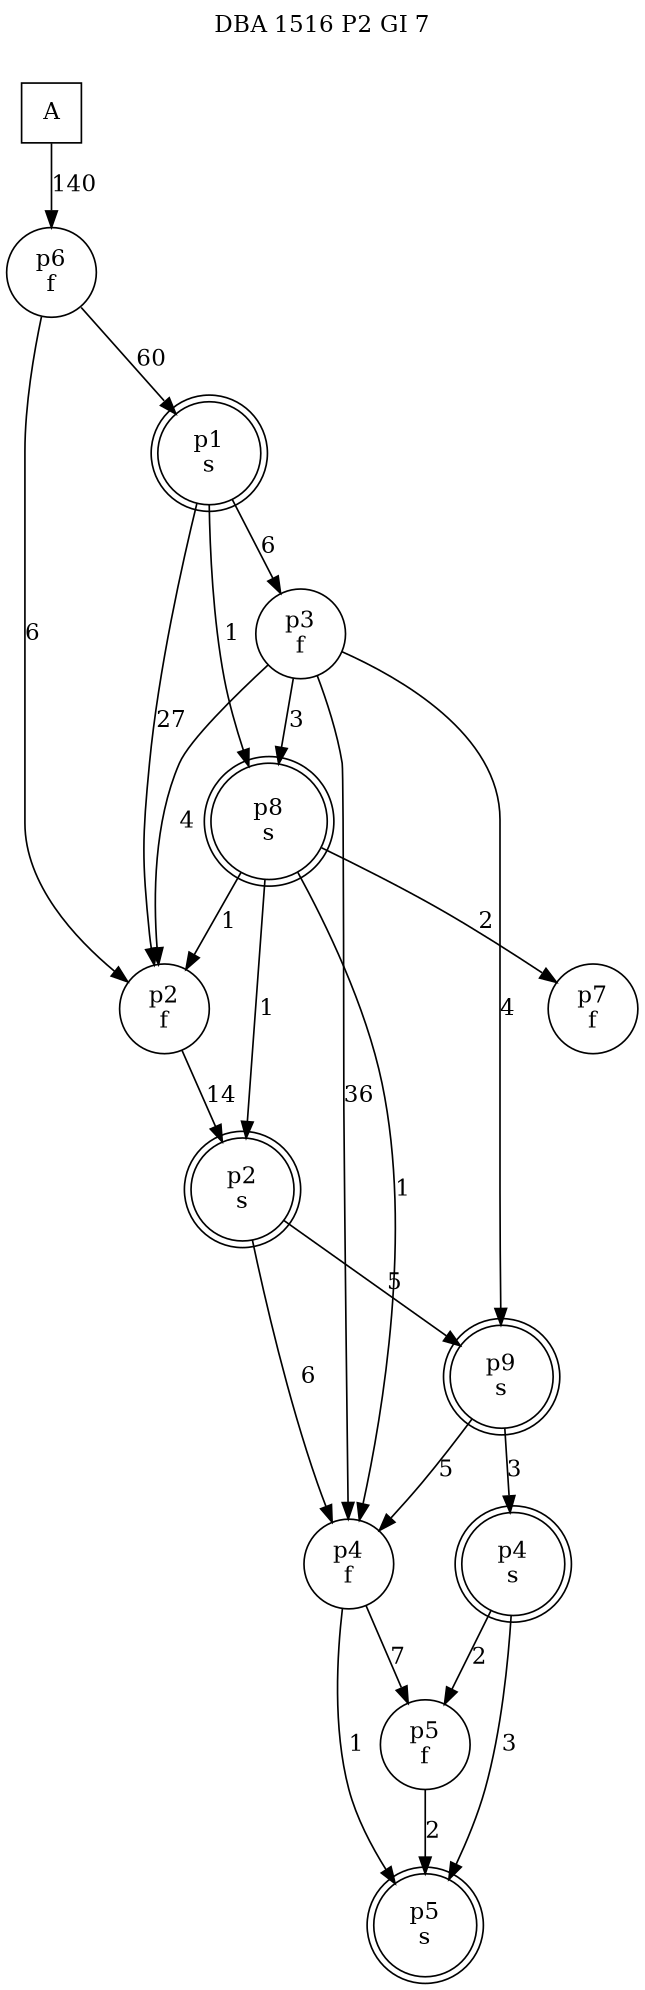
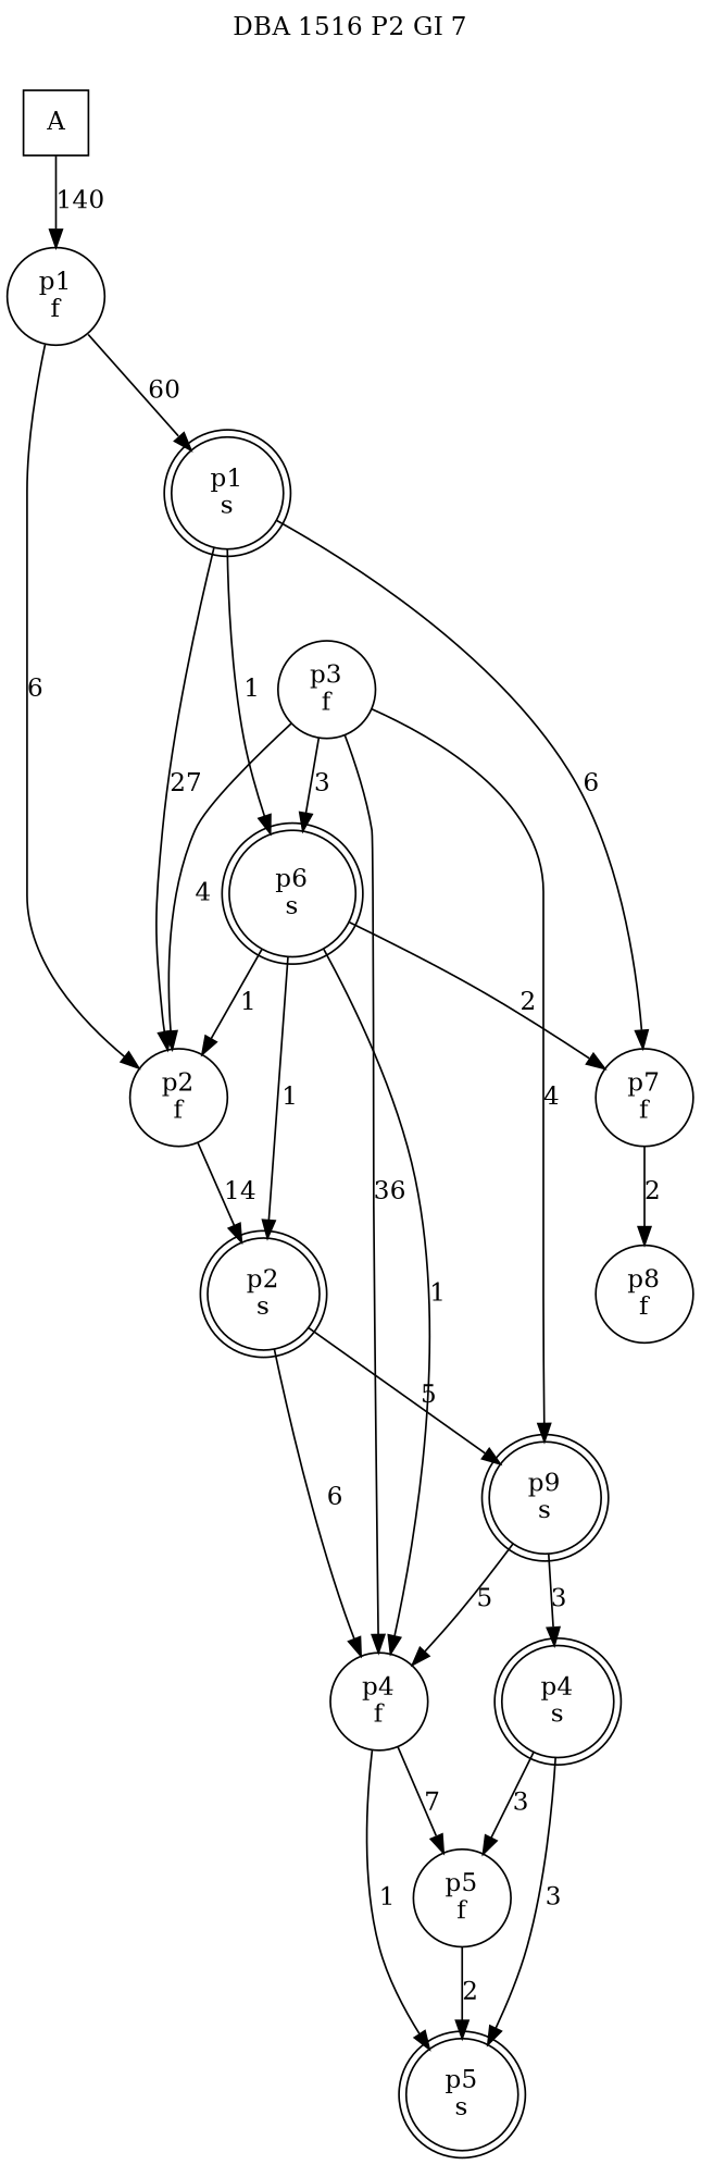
  digraph {
    label=" DBA 1516 P2 GI 7 "
    labelloc=tl
    rankdir=TB
    node [shape=circle]
    n1 [label=A shape=square]
-   n2 [label="p6\nf"]
+   n2 [label="p1\nf"]
    n3 [label="p2\nf"]
    n4 [label="p1\ns" shape=doublecircle]
    n5 [label="p2\ns" shape=doublecircle]
    n6 [label="p3\nf"]
-   n7 [label="p8\ns" shape=doublecircle]
+   n7 [label="p6\ns" shape=doublecircle]
    n8 [label="p4\nf"]
    n9 [label="p9\ns" shape=doublecircle]
    n10 [label="p7\nf"]
    n11 [label="p5\nf"]
    n12 [label="p5\ns" shape=doublecircle]
    n13 [label="p4\ns" shape=doublecircle]
+   n14 [label="p8\nf"]
    n1 -> n2 [label=140]
    n2 -> n3 [label=6]
    n2 -> n4 [label=60]
    n3 -> n5 [label=14]
    n4 -> n3 [label=27]
-   n4 -> n6 [label=6]
+   n4 -> n10 [label=6]
    n4 -> n7 [label=1]
    n5 -> n8 [label=6]
    n5 -> n9 [label=5]
    n6 -> n3 [label=4]
    n6 -> n7 [label=3]
    n6 -> n8 [label=36]
    n6 -> n9 [label=4]
    n7 -> n3 [label=1]
    n7 -> n5 [label=1]
    n7 -> n8 [label=1]
    n7 -> n10 [label=2]
    n8 -> n11 [label=7]
    n8 -> n12 [label=1]
    n9 -> n8 [label=5]
    n9 -> n13 [label=3]
+   n10 -> n14 [label=2]
    n11 -> n12 [label=2]
-   n13 -> n11 [label=2]
+   n13 -> n11 [label=3]
    n13 -> n12 [label=3]
  }
